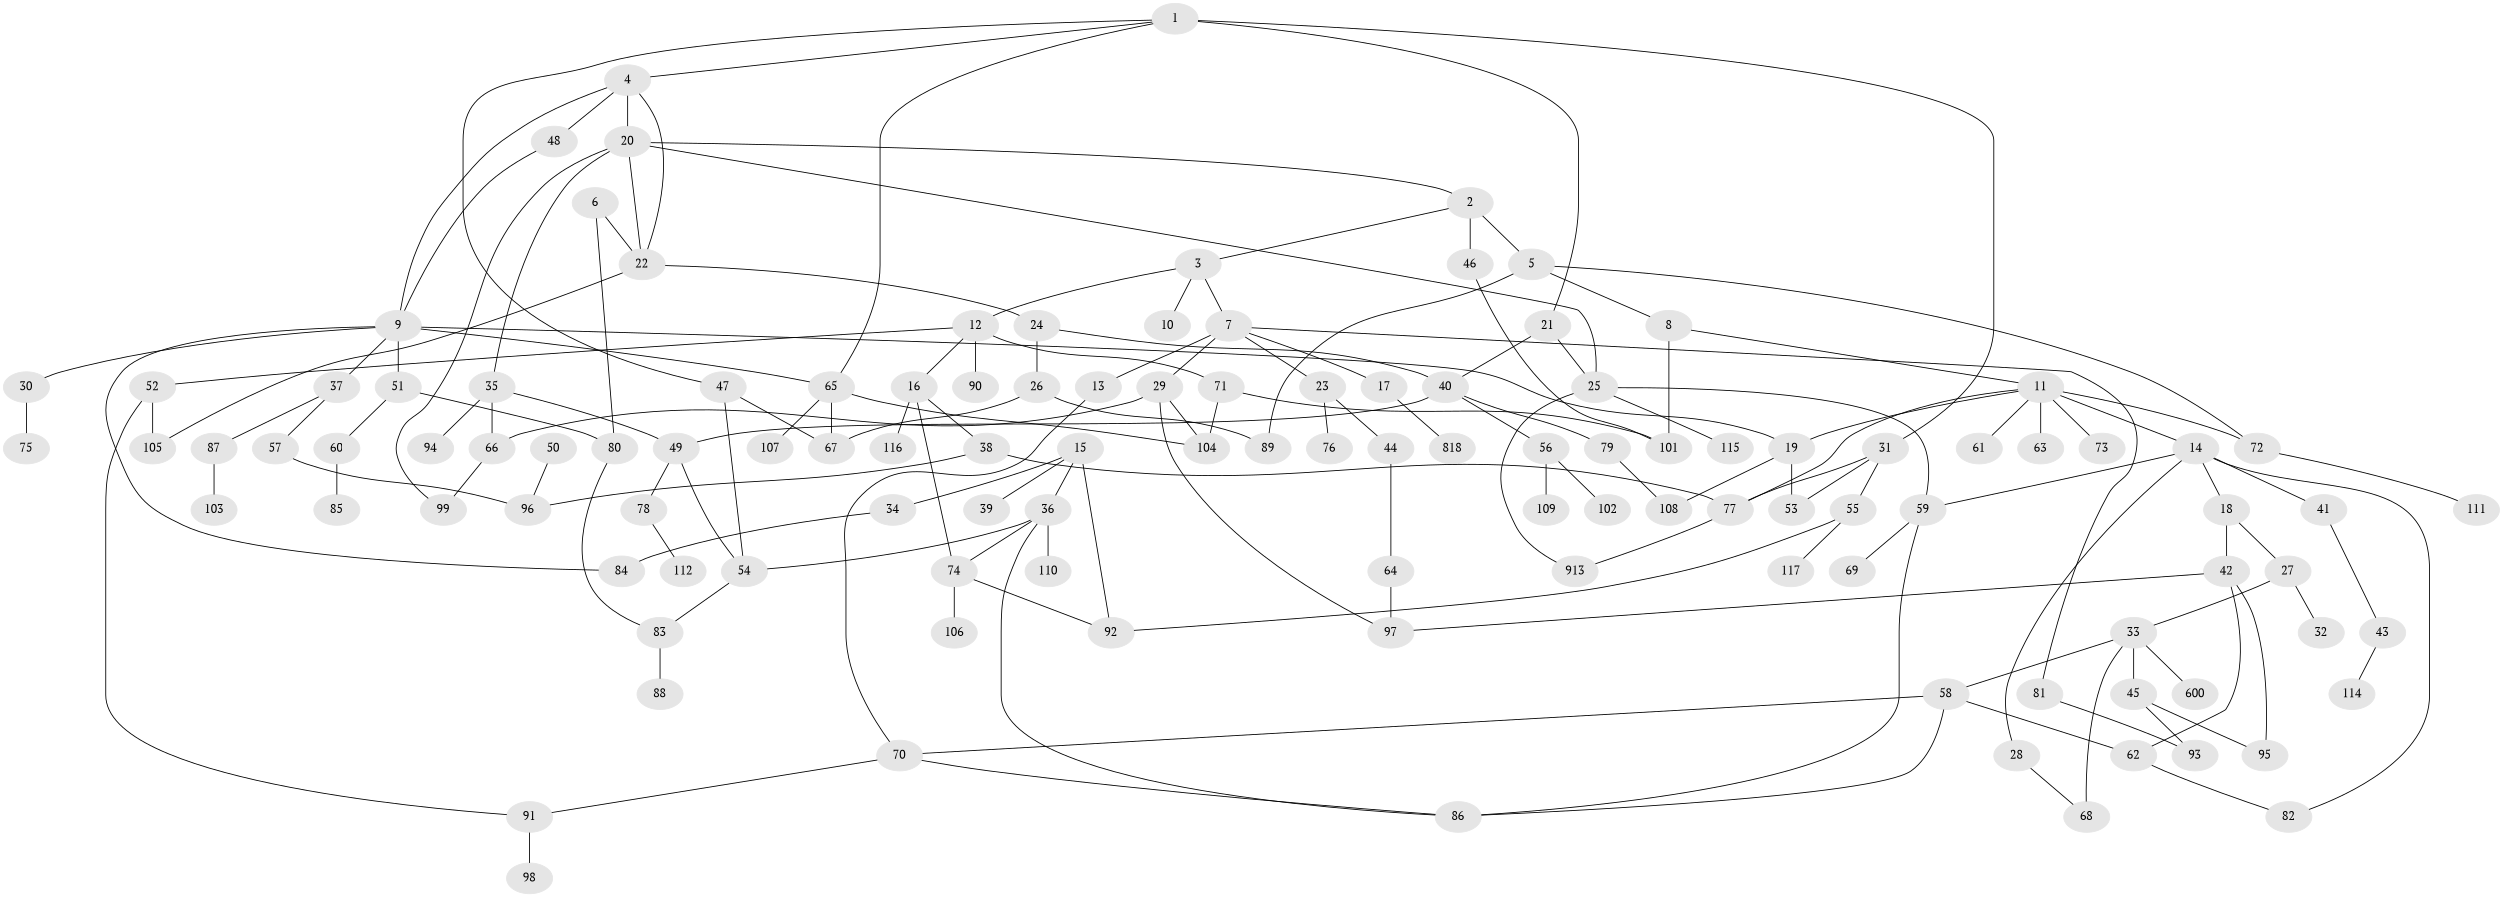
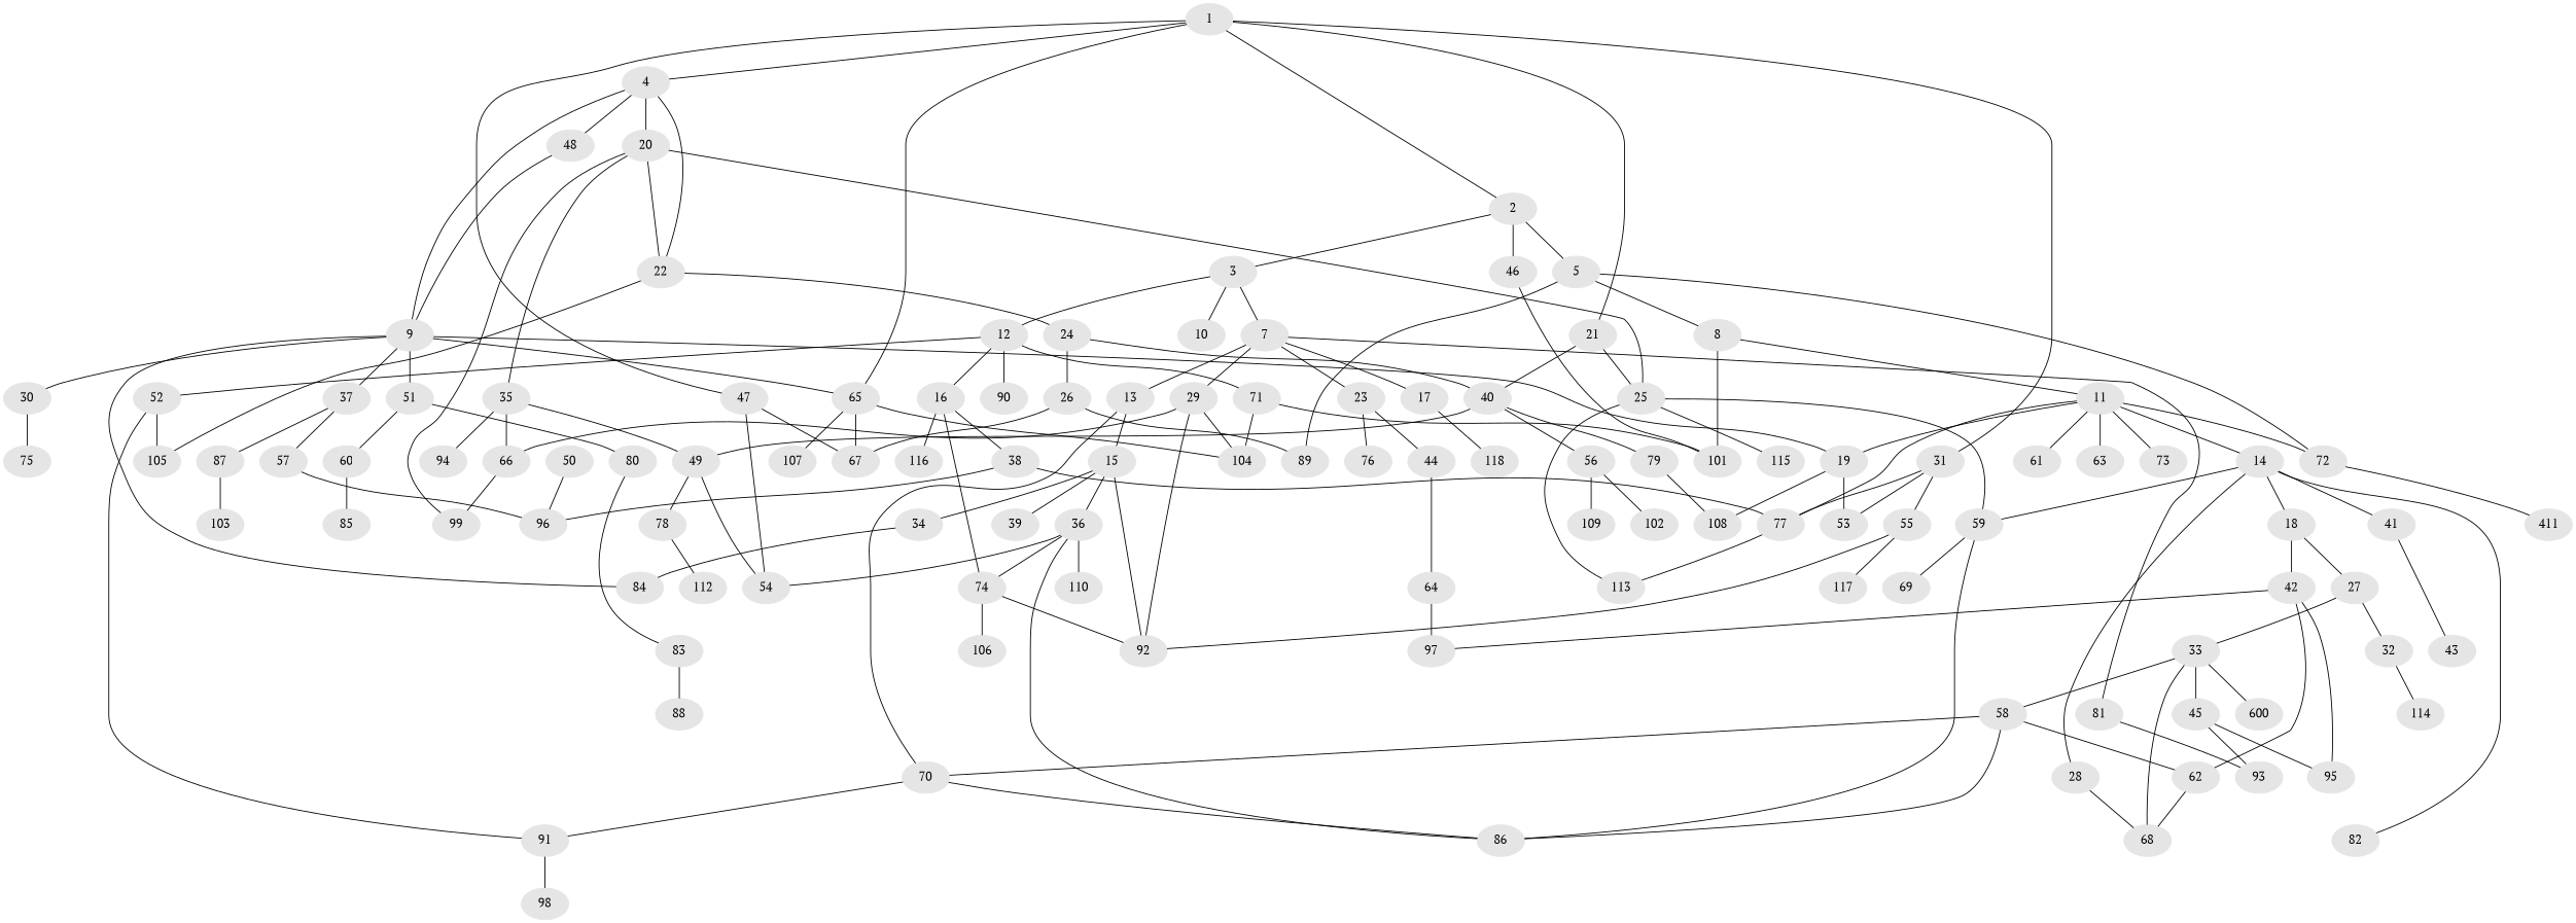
  graph {
    fontname="PT Serif"
    node [color=gray90 fontname="PT Serif" style=filled]
    edge [fontname="PT Serif"]
    1
    2
    4
    21
    31
    47
    65
    3
    5
    46
    9
    20
    48
    22
    25
    40
    77
    53
    55
    67
    54
    104
    107
    7
    10
    12
    8
    72
    89
    101
    13
    17
    23
    29
    81
    16
    52
    71
    90
-   6
    80
    19
    30
    37
    51
    84
    35
    99
    11
-   111
+   111 [label=411]
    24
    105
    83
    15
    70
-   118 [label=818]
+   118
    44
    76
    66
    97
    93
    14
    61
    63
    73
    108
    75
    57
    87
    60
    18
    28
    41
    59
    82
-   113 [label=913]
+   113
    38
    74
    116
    91
    34
    36
    39
    92
    86
    27
    42
    68
    43
    69
    110
    96
    106
    32
    33
    62
    95
    115
    49
    94
    56
    79
    26
    64
    114
    45
    58
    n108 [label=600]
    117
    78
    103
    102
    109
    50
    112
    85
    98
    88
-   20 -- 2
+   1 -- 2
    1 -- 4
    1 -- 21
    1 -- 31
    1 -- 47
    1 -- 65
    2 -- 3
    2 -- 5
    2 -- 46
    4 -- 9
    4 -- 20
    4 -- 48
    4 -- 22
    21 -- 25
    21 -- 40
    31 -- 77
    31 -- 53
    31 -- 55
    47 -- 67
    47 -- 54
    65 -- 67
    65 -- 104
    65 -- 107
    3 -- 7
    3 -- 10
    3 -- 12
    5 -- 8
    5 -- 72
    5 -- 89
    46 -- 101
    9 -- 65
    9 -- 19
    9 -- 30
    9 -- 37
    9 -- 51
    9 -- 84
    20 -- 22
    20 -- 25
    20 -- 35
    20 -- 99
    48 -- 9
    22 -- 24
    22 -- 105
    25 -- 59
    25 -- 113
    25 -- 115
    40 -- 49
    40 -- 56
    40 -- 79
    77 -- 113
    55 -- 92
    55 -- 117
-   54 -- 83
    7 -- 13
    7 -- 17
    7 -- 23
    7 -- 29
    7 -- 81
    12 -- 16
    12 -- 52
    12 -- 71
    12 -- 90
    8 -- 101
    8 -- 11
    72 -- 111
+   13 -- 15
    13 -- 70
    17 -- 118
    23 -- 44
    23 -- 76
    29 -- 104
    29 -- 66
-   29 -- 97
+   29 -- 92
    81 -- 93
    16 -- 38
    16 -- 74
    16 -- 116
    52 -- 105
    52 -- 91
    71 -- 104
    71 -- 101
-   6 -- 22
-   6 -- 80
    80 -- 83
    19 -- 53
    19 -- 108
    30 -- 75
    37 -- 57
    37 -- 87
    51 -- 80
    51 -- 60
    35 -- 66
    35 -- 49
    35 -- 94
    11 -- 77
    11 -- 72
    11 -- 19
    11 -- 14
    11 -- 61
    11 -- 63
    11 -- 73
    24 -- 40
    24 -- 26
    83 -- 88
    15 -- 34
    15 -- 36
    15 -- 39
    15 -- 92
    70 -- 91
    70 -- 86
    44 -- 64
    66 -- 99
    14 -- 18
    14 -- 28
    14 -- 41
    14 -- 59
    14 -- 82
    57 -- 96
    87 -- 103
    60 -- 85
    18 -- 27
    18 -- 42
    28 -- 68
    41 -- 43
    59 -- 86
    59 -- 69
    38 -- 77
    38 -- 96
    74 -- 92
    74 -- 106
    91 -- 98
    34 -- 84
    36 -- 54
    36 -- 74
    36 -- 86
    36 -- 110
    27 -- 32
    27 -- 33
    42 -- 97
    42 -- 62
    42 -- 95
-   43 -- 114
+   32 -- 114
    33 -- 68
    33 -- 45
    33 -- 58
    33 -- n108
-   62 -- 82
+   62 -- 68
    49 -- 54
    49 -- 78
    56 -- 102
    56 -- 109
    79 -- 108
    26 -- 67
    26 -- 89
    64 -- 97
    45 -- 93
    45 -- 95
    58 -- 70
    58 -- 86
    58 -- 62
    78 -- 112
    50 -- 96
  }
